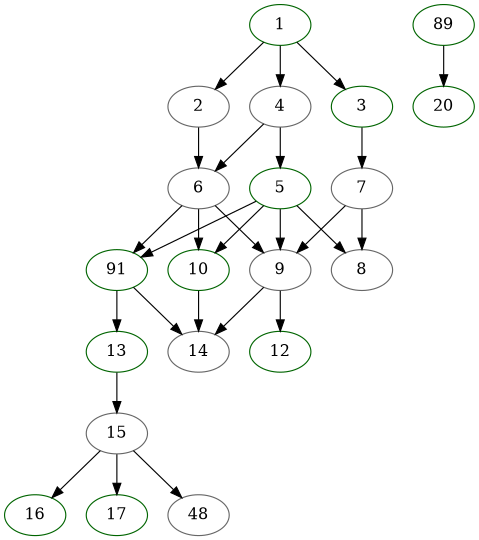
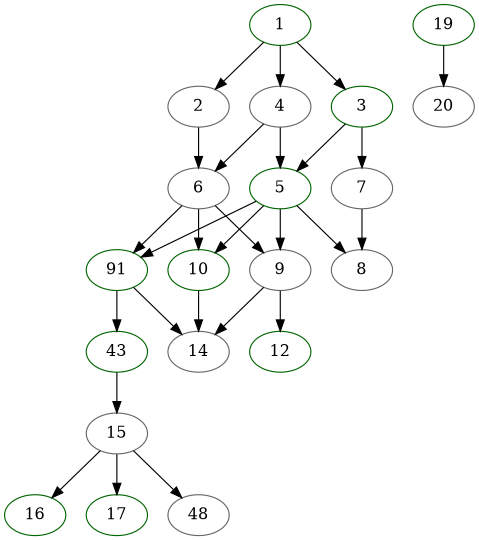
  digraph {
    node [alpha=0.09 color=darkgreen]
    1 [expect_size=23992320]
    2 [alpha=0.13 color=gray40 expect_size=34806784]
    3 [alpha=0.16 expect_size=13731840]
    4 [alpha=0.12 color=gray40 expect_size=33677312]
    6 [alpha=0.19 color=gray40 expect_size=17821696]
    5 [alpha=0.16 expect_size=26933248]
    7 [alpha=0.01 color=gray40 expect_size=44119040]
    9 [color=gray40 expect_size=12585984]
    10 [alpha=0.11 expect_size=15839232]
    n10 [alpha=0.19 expect_size=8984576 label=91]
    8 [alpha=0.13 color=gray40 expect_size=34761728]
    12 [alpha=0.12 expect_size=29547520]
    14 [alpha=0.01 color=gray40 expect_size=50299904]
-   13 [alpha=0.05 expect_size=11968512]
+   13 [alpha=0.05 expect_size=11968512 label=43]
    15 [alpha=0.15 color=gray40 expect_size=30546944]
    16 [alpha=0.13 expect_size=21757952]
    17 [alpha=0.18 expect_size=19955712]
    n18 [alpha=0.05 color=gray40 expect_size=22714368 label=48]
-   19 [expect_size=7341056 label=89]
-   20 [alpha=0.04 expect_size=28668928]
+   19 [expect_size=7341056]
+   20 [alpha=0.04 color=gray40 expect_size=28668928]
    1 -> 2
    1 -> 3
    1 -> 4
    2 -> 6
+   3 -> 5
    3 -> 7
    4 -> 6
    4 -> 5
    6 -> 9
    6 -> 10
    6 -> n10
    5 -> 9
    5 -> 10
    5 -> n10
    5 -> 8
-   7 -> 9
    7 -> 8
    9 -> 12
    9 -> 14
    10 -> 14
    n10 -> 14
    n10 -> 13
    13 -> 15
    15 -> 16
    15 -> 17
    15 -> n18
    19 -> 20
  }
